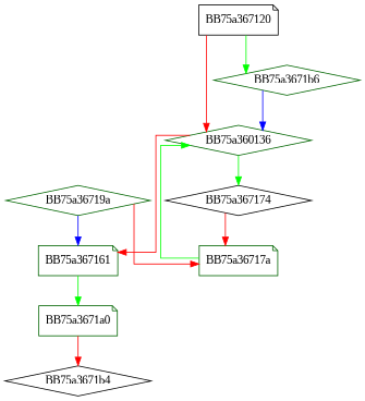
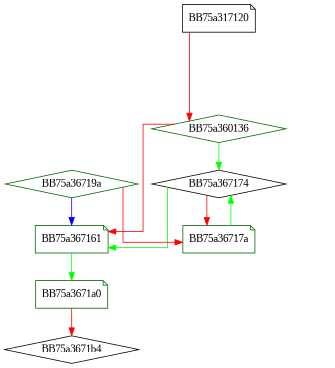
  digraph {
    fontname="Liberation Serif"
    splines=ortho
    node [color=darkgreen fontname="Liberation Serif" shape=diamond]
    edge [color=green fontname="Liberation Serif"]
-   BB75a367120 [color=black shape=note]
-   BB75a3671b6
+   BB75a367120 [color=black shape=note label=BB75a317120]
    n3 [label=BB75a360136]
    BB75a367174 [color=black]
    BB75a367161 [shape=note]
    BB75a36717a [shape=note]
    BB75a3671a0 [shape=note]
    BB75a3671b4 [color=black]
    BB75a36719a
-   BB75a367120 -> BB75a3671b6
    BB75a367120 -> n3 [color=red]
-   BB75a3671b6 -> n3 [color=blue]
    n3 -> BB75a367174
    n3 -> BB75a367161 [color=red]
+   BB75a367174 -> BB75a367161
    BB75a367174 -> BB75a36717a [color=red]
    BB75a367161 -> BB75a3671a0
-   BB75a36717a -> n3
+   BB75a36717a -> BB75a367174
    BB75a3671a0 -> BB75a3671b4 [color=red]
    BB75a36719a -> BB75a367161 [color=blue]
    BB75a36719a -> BB75a36717a [color=red]
  }
